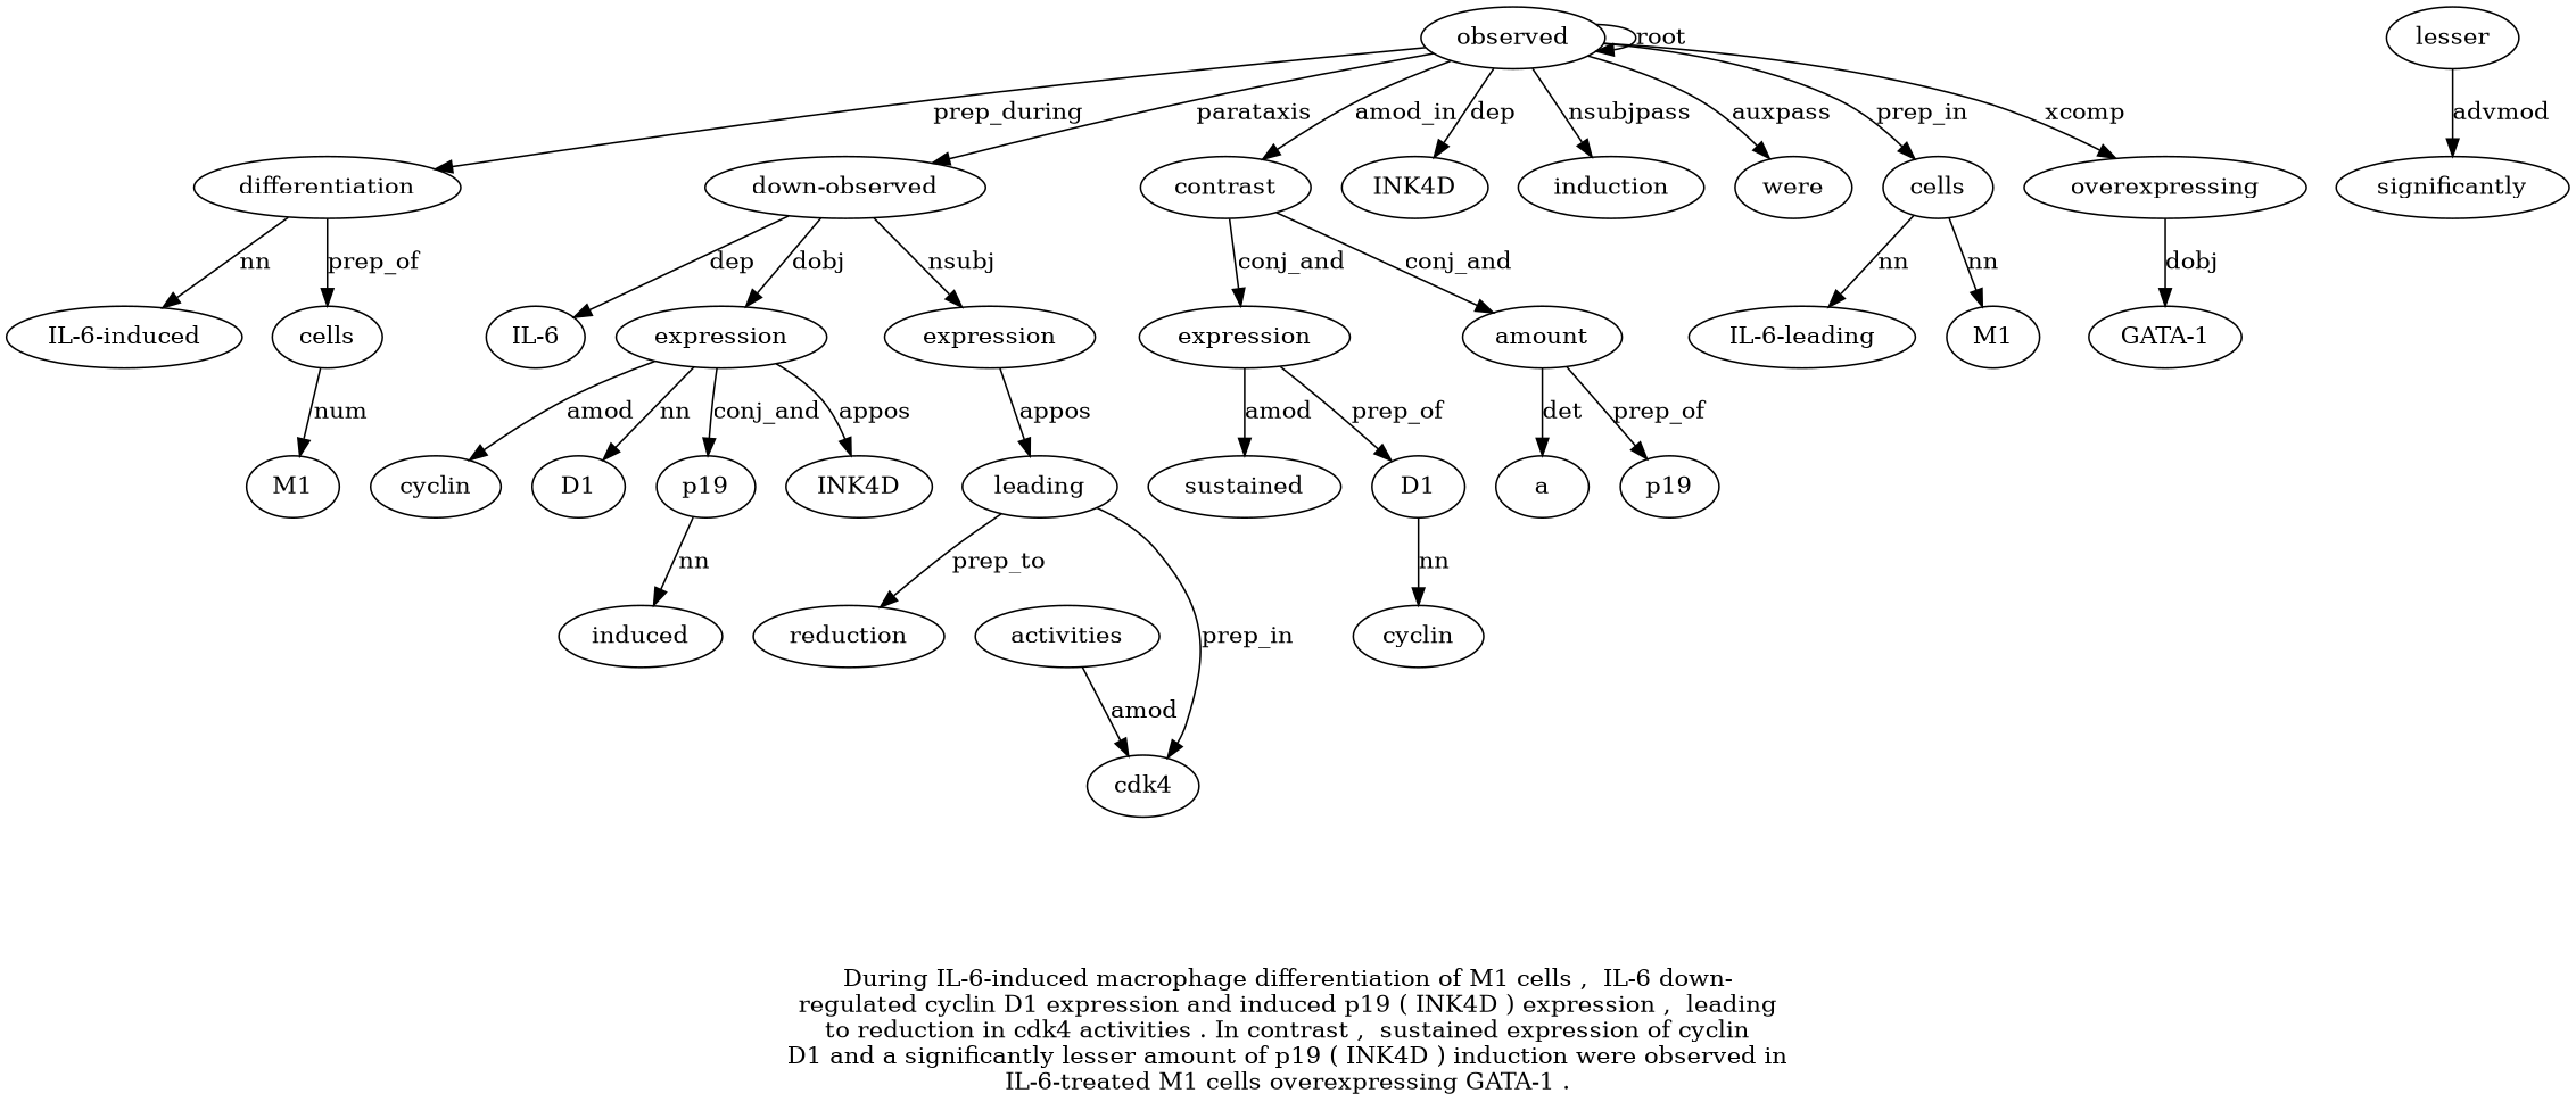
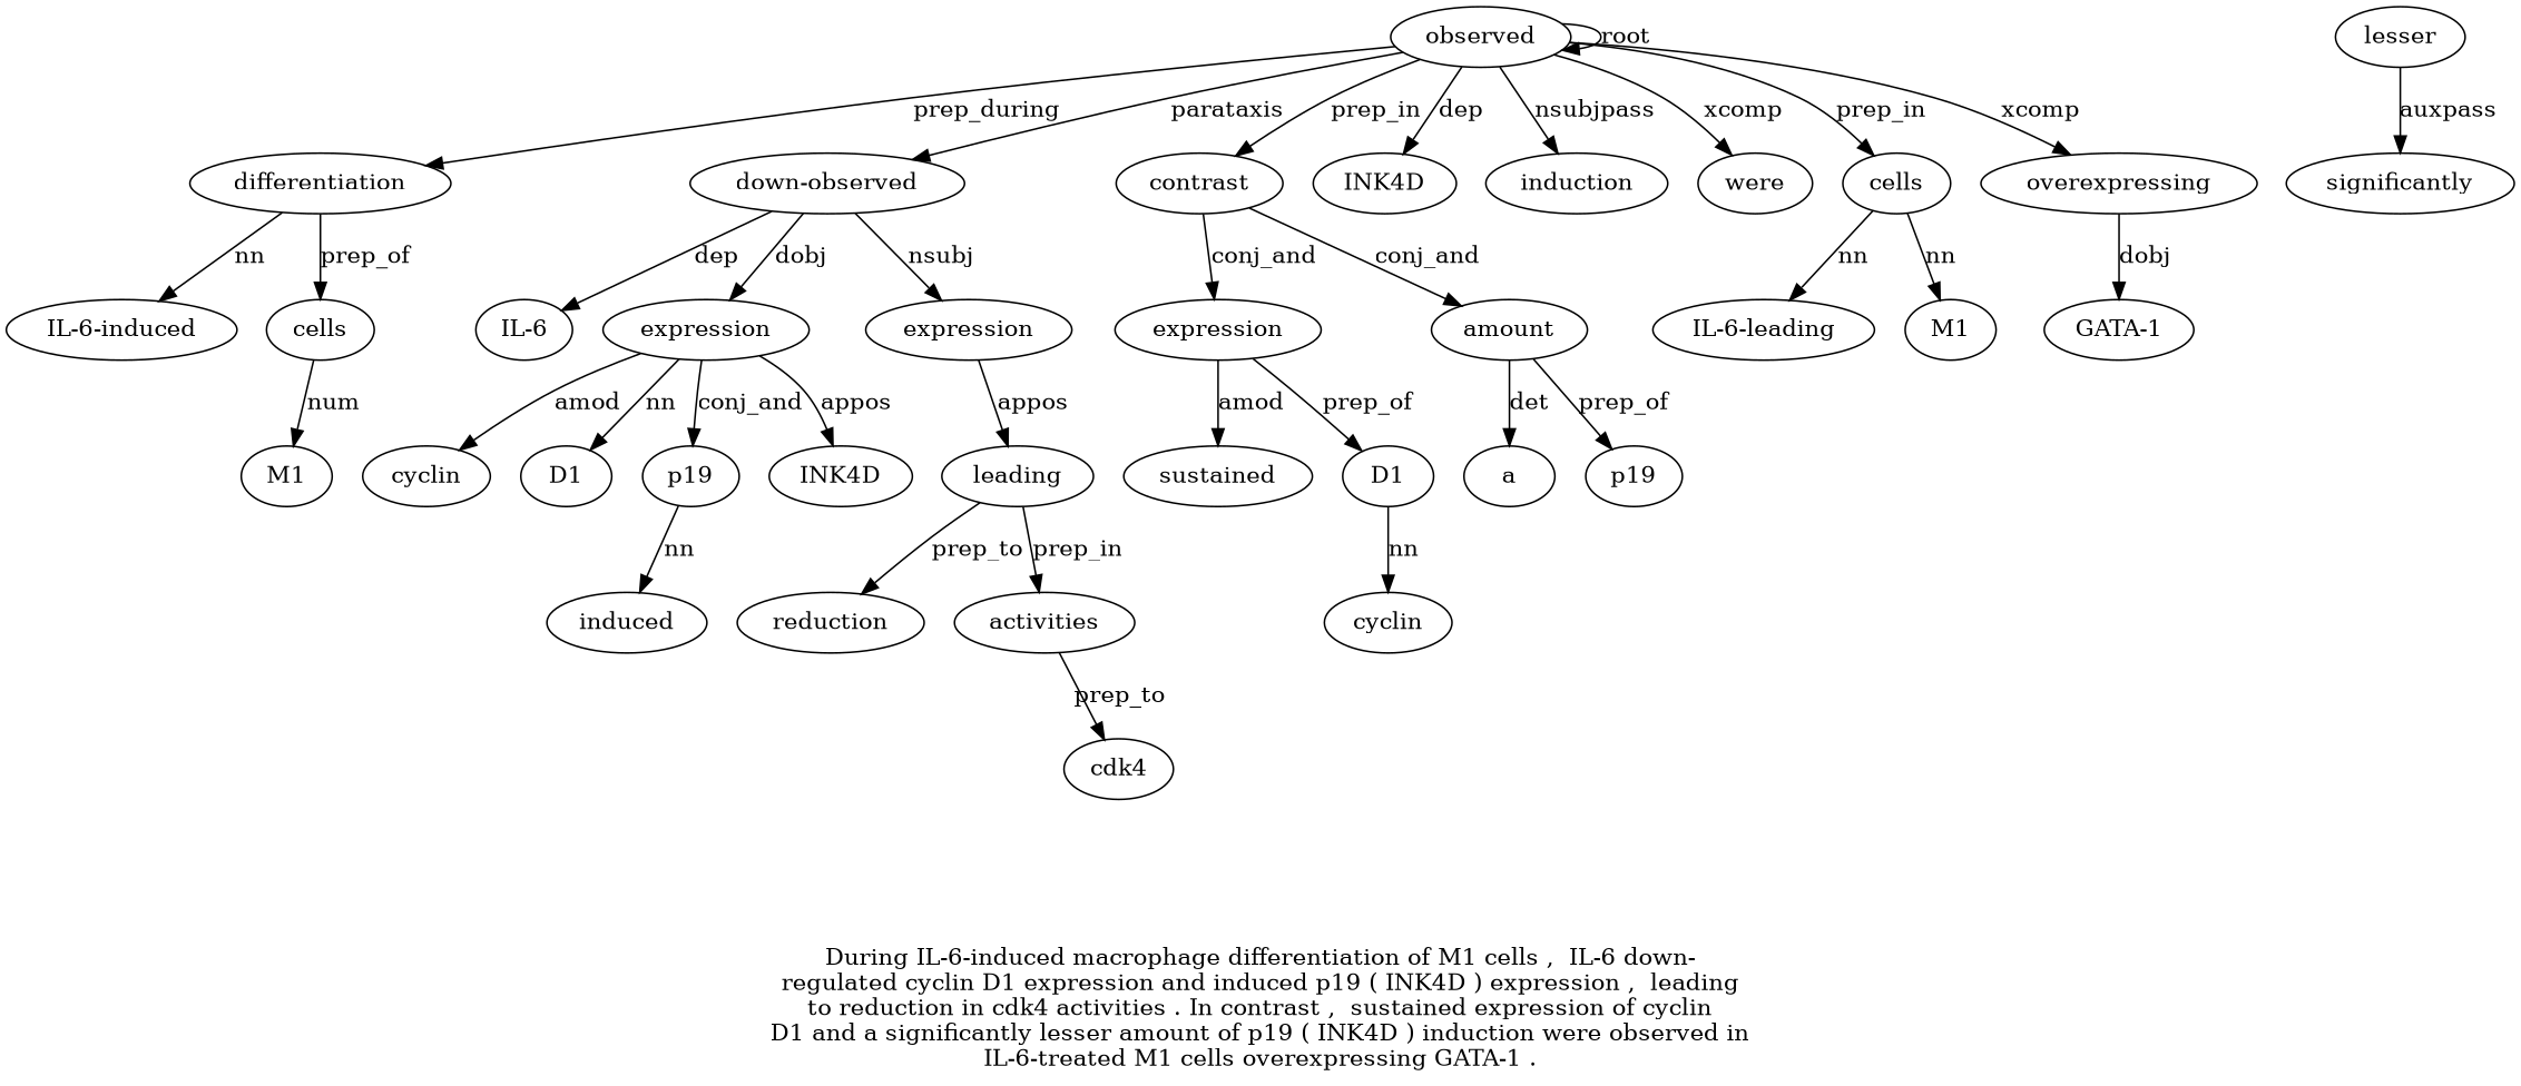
  digraph {
    label="During IL-6-induced macrophage differentiation of M1 cells ,  IL-6 down-\nregulated cyclin D1 expression and induced p19 ( INK4D ) expression ,  leading\nto reduction in cdk4 activities . In contrast ,  sustained expression of cyclin\nD1 and a significantly lesser amount of p19 ( INK4D ) induction were observed in\nIL-6-treated M1 cells overexpressing GATA-1 ."
    node [fillcolor=white style=filled]
    n1 [label=differentiation]
    n2 [label="IL-6-induced"]
    n3 [label=cells]
    n4 [label=M1]
    n5 [label=observed]
    n6 [label="down-observed"]
    n7 [label=contrast]
    n8 [label=INK4D]
    n9 [label=induction]
    n10 [label=were]
    n11 [label=cells]
    n12 [label=overexpressing]
    n13 [label="IL-6"]
    n14 [label=expression]
    n15 [label=expression]
    n16 [label=expression]
    n17 [label=amount]
    n18 [label="IL-6-leading"]
    n19 [label=M1]
    n20 [label="GATA-1"]
    n21 [label=cyclin]
    n22 [label=D1]
    n23 [label=p19]
    n24 [label=INK4D]
    n25 [label=leading]
    n26 [label=induced]
    n27 [label=reduction]
    n28 [label=activities]
    n29 [label=cdk4]
    n30 [label=sustained]
    n31 [label=D1]
    n32 [label=a]
    n33 [label=p19]
    n34 [label=cyclin]
    n35 [label=lesser]
    n36 [label=significantly]
    n1 -> n2 [label=nn]
    n1 -> n3 [label=prep_of]
    n3 -> n4 [label=num]
    n5 -> n1 [label=prep_during]
    n5 -> n5 [label=root]
    n5 -> n6 [label=parataxis]
-   n5 -> n7 [label=amod_in]
+   n5 -> n7 [label=prep_in]
    n5 -> n8 [label=dep]
    n5 -> n9 [label=nsubjpass]
-   n5 -> n10 [label=auxpass]
+   n5 -> n10 [label=xcomp]
    n5 -> n11 [label=prep_in]
    n5 -> n12 [label=xcomp]
    n6 -> n13 [label=dep]
    n6 -> n14 [label=dobj]
    n6 -> n15 [label=nsubj]
    n7 -> n16 [label=conj_and]
    n7 -> n17 [label=conj_and]
    n11 -> n18 [label=nn]
    n11 -> n19 [label=nn]
    n12 -> n20 [label=dobj]
    n14 -> n21 [label=amod]
    n14 -> n22 [label=nn]
    n14 -> n23 [label=conj_and]
    n14 -> n24 [label=appos]
    n15 -> n25 [label=appos]
    n16 -> n30 [label=amod]
    n16 -> n31 [label=prep_of]
    n17 -> n32 [label=det]
    n17 -> n33 [label=prep_of]
    n23 -> n26 [label=nn]
    n25 -> n27 [label=prep_to]
-   n25 -> n29 [label=prep_in]
-   n28 -> n29 [label=amod]
+   n25 -> n28 [label=prep_in]
+   n28 -> n29 [label=prep_to]
    n31 -> n34 [label=nn]
-   n35 -> n36 [label=advmod]
+   n35 -> n36 [label=auxpass]
  }
